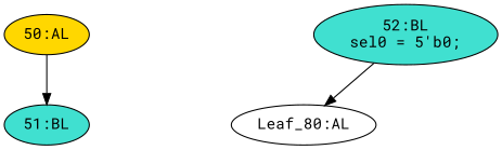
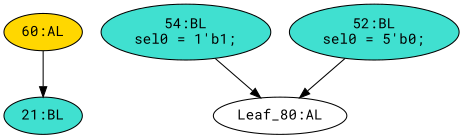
  strict digraph {
    fontname="Roboto Mono"
    node [fillcolor=turquoise fontname="Roboto Mono" statements="[]" style=filled typ=Block]
    edge [cond="[]" fontname="Roboto Mono" lineno=None]
-   n1 [ast="<pyverilog.vparser.ast.Always object at 0x7f44c6f5f250>" clk_sens=False fillcolor=gold label="50:AL" sens="[]" typ=Always use_var="['data_b', 'data_a']"]
-   n2 [ast="<pyverilog.vparser.ast.Block object at 0x7f44c6f5f3d0>" label="51:BL"]
+   n1 [ast="<pyverilog.vparser.ast.Always object at 0x7f44c6f5f250>" clk_sens=False fillcolor=gold label="60:AL" sens="[]" typ=Always use_var="['data_b', 'data_a']"]
+   n2 [ast="<pyverilog.vparser.ast.Block object at 0x7f44c6f5f3d0>" label="21:BL"]
+   n3 [ast="<pyverilog.vparser.ast.Block object at 0x7f44c6f5f490>" label="54:BL\nsel0 = 1'b1;" statements="[<pyverilog.vparser.ast.BlockingSubstitution object at 0x7f44c6f5f4d0>]"]
    n4 [def_var="['sel0']" label="Leaf_80:AL" fillcolor="" statements="" style="" typ=""]
    n5 [ast="<pyverilog.vparser.ast.Block object at 0x7f44c6f5f650>" label="52:BL\nsel0 = 5'b0;" statements="[<pyverilog.vparser.ast.BlockingSubstitution object at 0x7f44c6f5f690>]"]
    n1 -> n2
+   n3 -> n4
    n5 -> n4
  }
